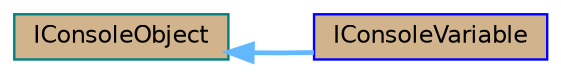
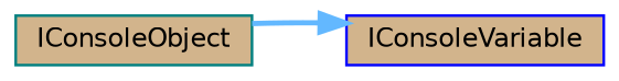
  digraph {
    rankdir=LR
    node [fillcolor=tan fontname=Helvetica fontsize=10 shape=box style=filled]
    n1 [color=teal height=0.2 label=IConsoleObject width=0.4]
    n2 [color=blue height=0.2 label=IConsoleVariable width=0.4]
-   n1 -> n2 [color=steelblue1 dir=back fontname=Helvetica fontsize=10 labelfontname=Helvetica labelfontsize=10 style=bold]
+   n2 -> n1 [color=steelblue1 dir=back fontname=Helvetica fontsize=10 labelfontname=Helvetica labelfontsize=10 style=bold]
  }
